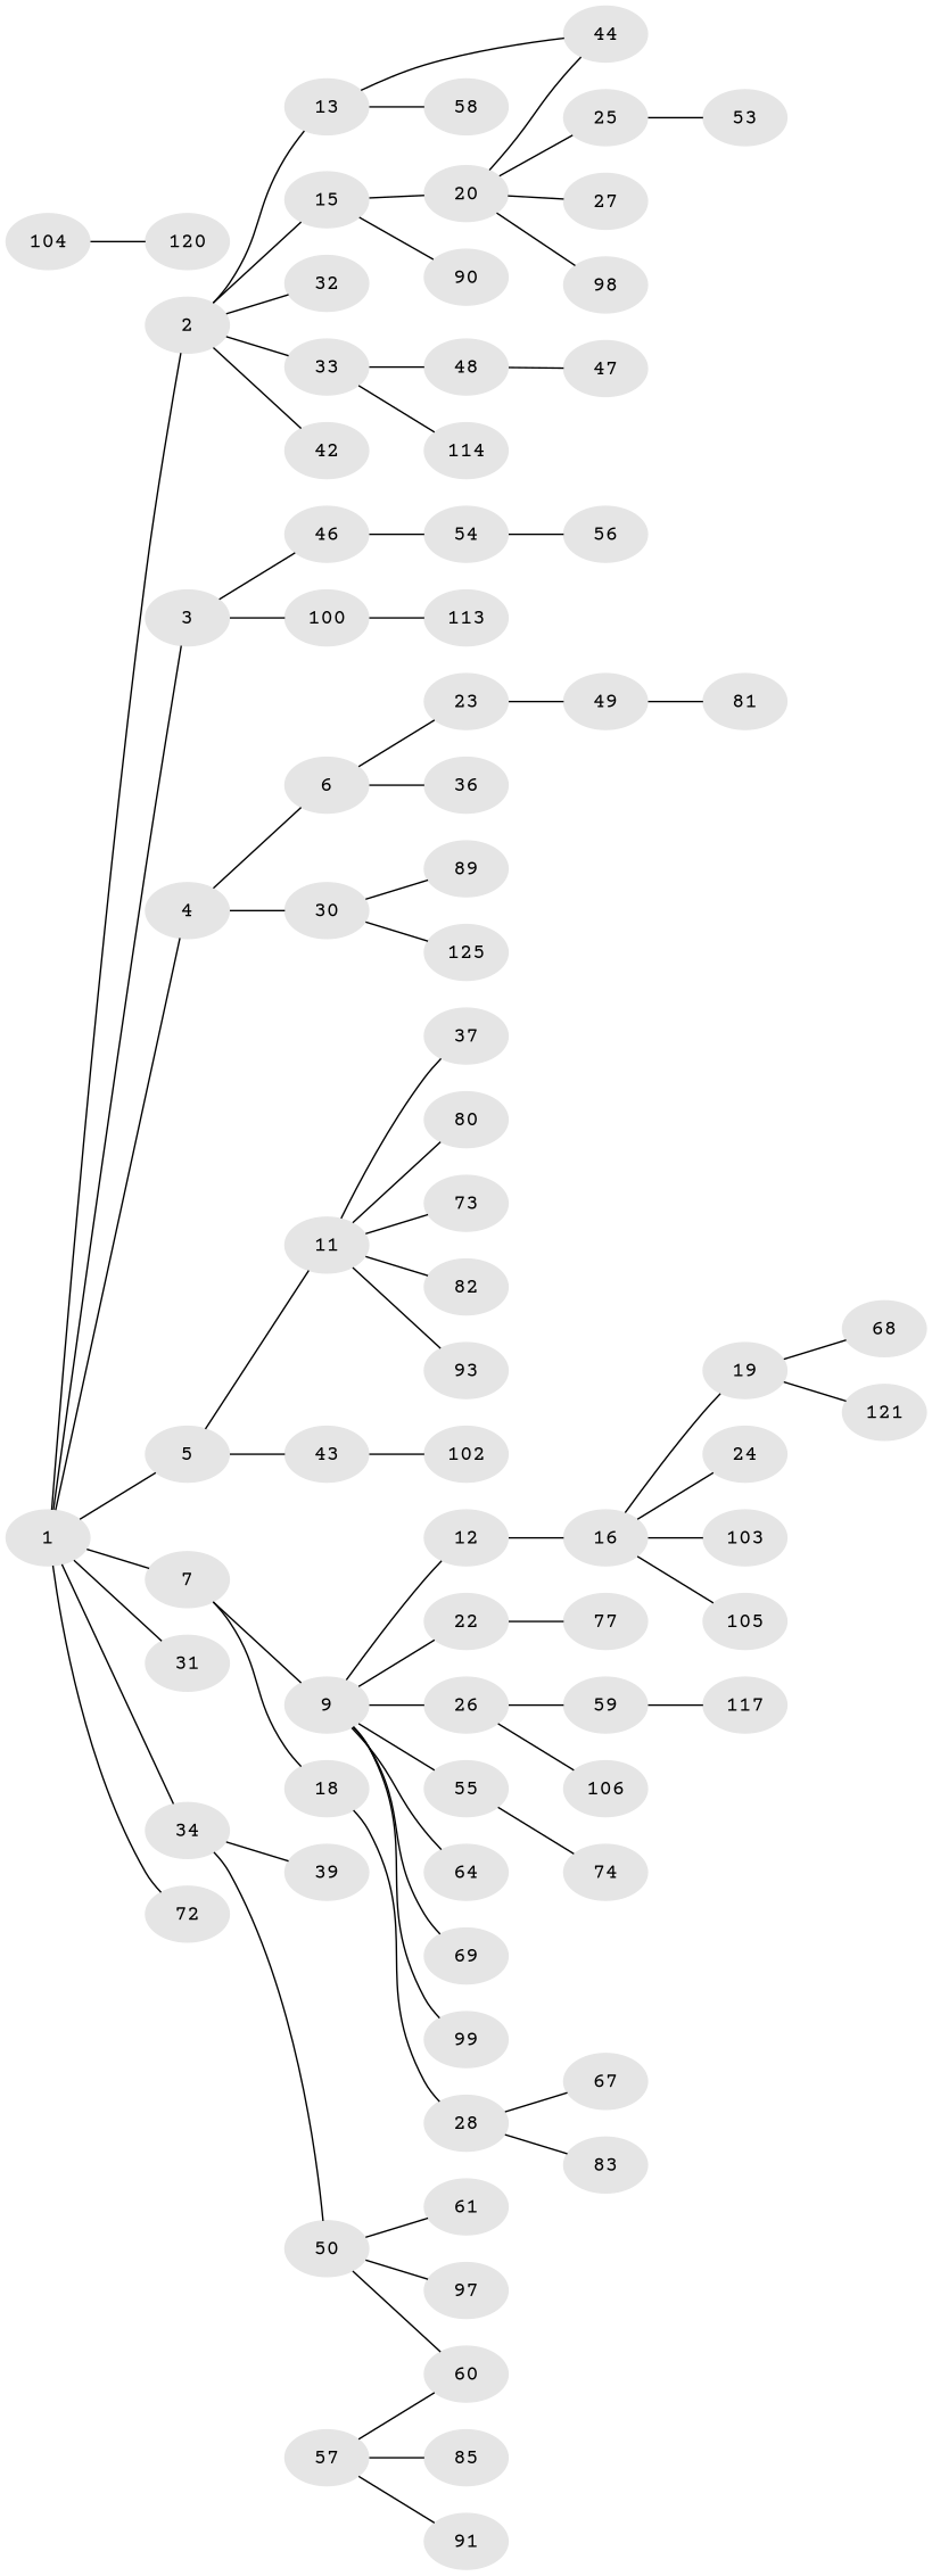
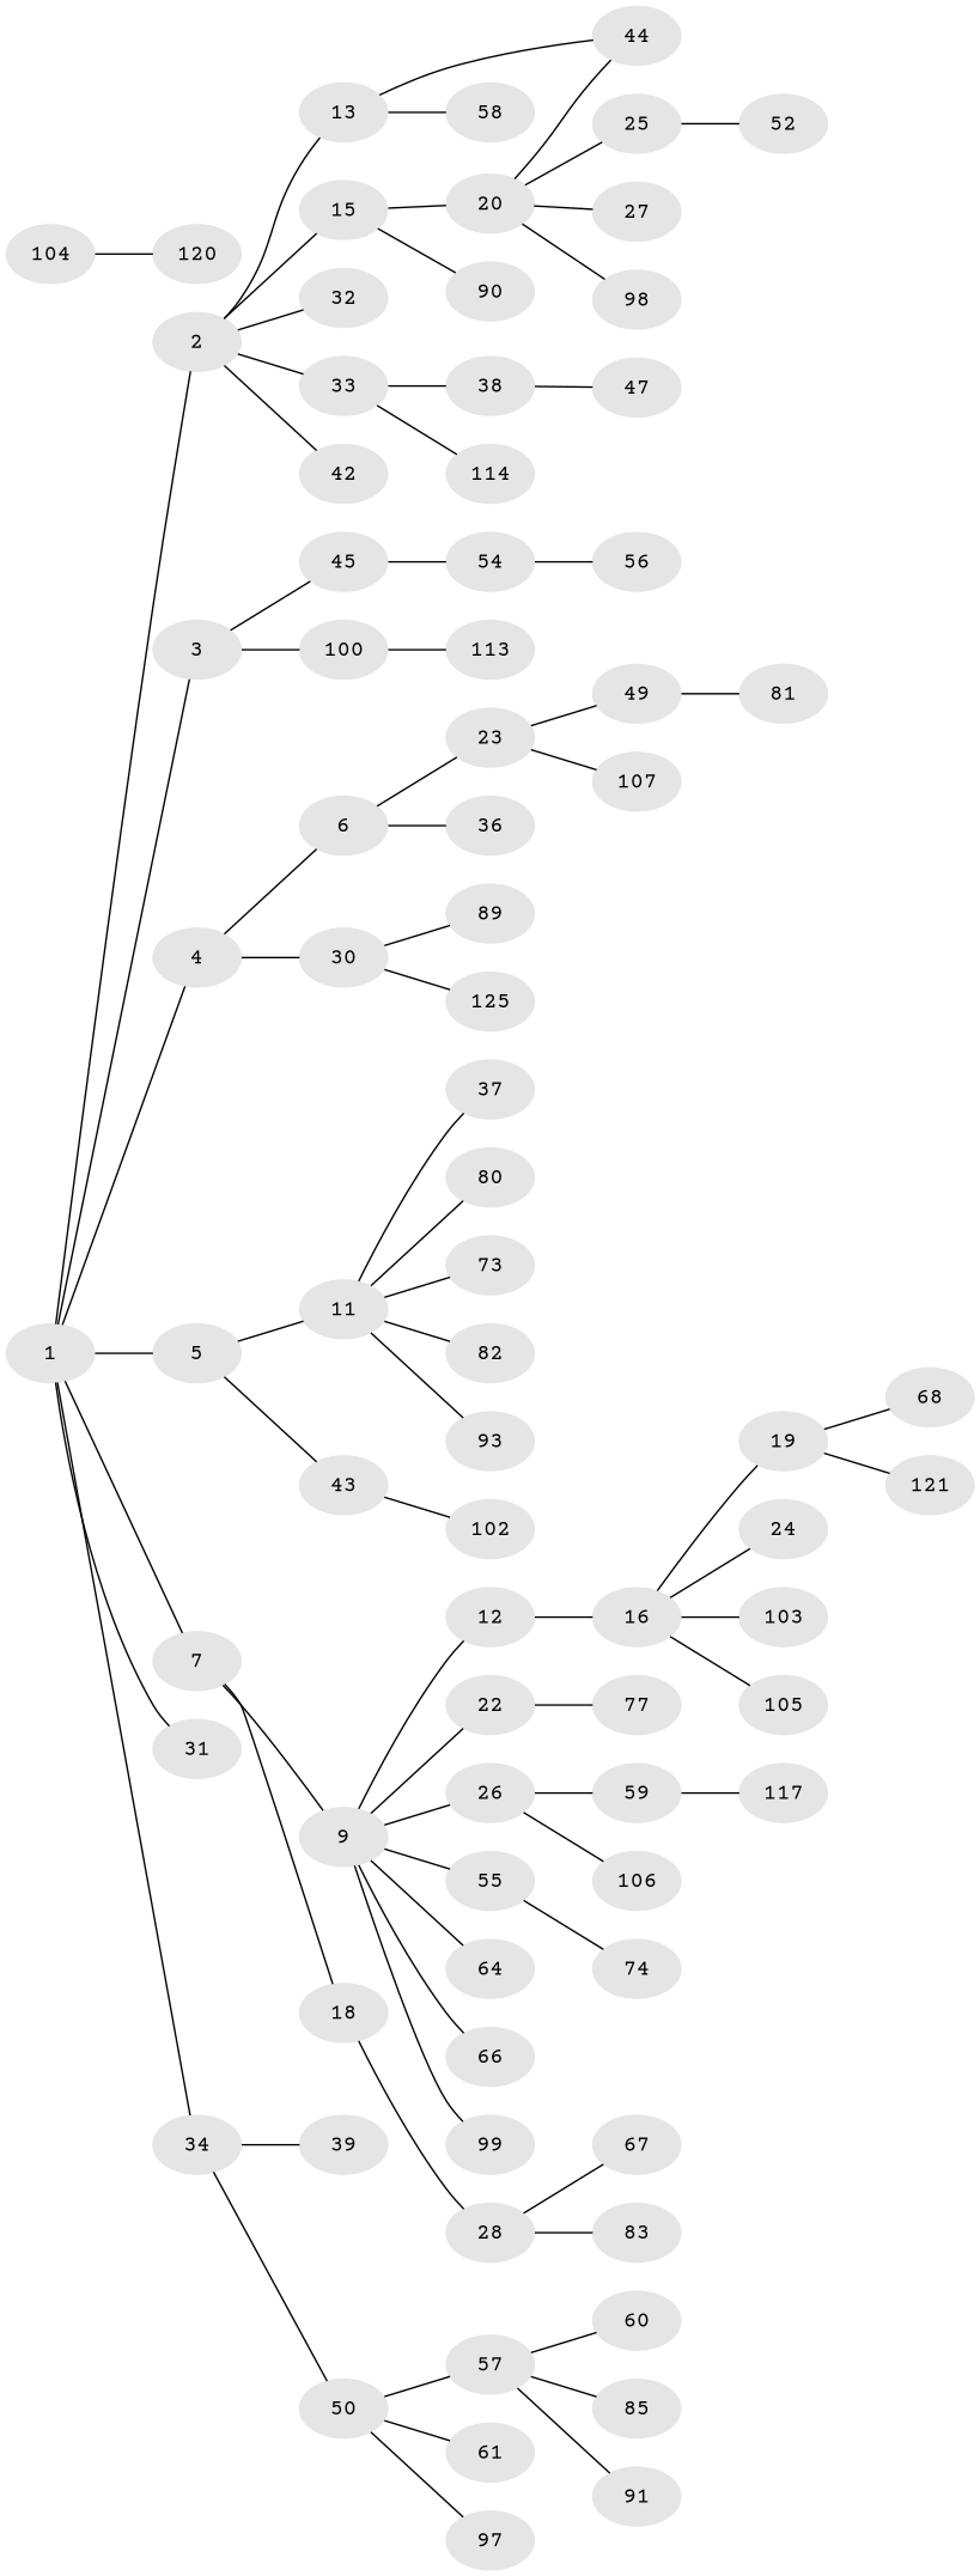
  graph {
    fontname="Courier Prime"
    rankdir=LR
    node [color=gray90 fontname="Courier Prime" style=filled]
    edge [fontname="Courier Prime"]
    1 [super="+17"]
    2 [super="+8"]
    3 [super="+79"]
    4 [super="+78"]
    5
    7
    31 [super="+76"]
    34
-   72
    13 [super="+29"]
    15
    32
    33 [super="+35"]
    42
-   46 [super="+123"]
+   46 [super="+123" label=45]
    100
    6
    30 [super="+84"]
    11 [super="+14"]
    43 [super="+48"]
    9 [super="+10"]
    18
    39 [super="+111"]
    50
    44
    58
    20 [super="+21"]
    90
-   38 [super="+80" label=48]
+   38 [super="+80"]
    114
    54 [super="+108"]
    113
    23 [super="+45"]
    36 [super="+95"]
    89
    125
    37 [super="+87"]
    n38 [label=80]
    73 [super="+109"]
    82 [super="+115"]
    93
    102
    49 [super="+52"]
+   107 [super="+118"]
    12 [super="+65"]
    22 [super="+110"]
    26 [super="+116"]
    55 [super="+101"]
    64 [super="+86"]
-   69
+   69 [label=66]
    99
    28 [super="+40"]
    16 [super="+41"]
    77 [super="+94"]
    59 [super="+112"]
    106 [super="+124"]
    74
    19 [super="+66"]
    24
    103
    105
    25 [super="+71"]
    27
    98
    68
    121
    67
    83
-   53 [super="+92"]
+   53 [super="+92" label=52]
    104 [super="+122"]
    120
    81
    117
    47 [super="+63"]
    57 [super="+75"]
    61 [super="+119"]
    97
    56
    60 [super="+96"]
    85 [super="+88"]
    91
    1 -- 2
    1 -- 3
    1 -- 4
    1 -- 5
    1 -- 7
    1 -- 31
    1 -- 34
-   1 -- 72
    2 -- 13
    2 -- 15
    2 -- 32
    2 -- 33
    2 -- 42
    3 -- 46
    3 -- 100
    4 -- 6
    4 -- 30
    5 -- 11
    5 -- 43
    7 -- 9
    7 -- 18
    34 -- 39
    34 -- 50
    13 -- 44
    13 -- 58
    15 -- 20
    15 -- 90
    33 -- 38
    33 -- 114
    46 -- 54
    100 -- 113
    6 -- 23
    6 -- 36
    30 -- 89
    30 -- 125
    11 -- 37
    11 -- n38
    11 -- 73
    11 -- 82
    11 -- 93
    43 -- 102
    9 -- 12
    9 -- 22
    9 -- 26
    9 -- 55
    9 -- 64
    9 -- 69
    9 -- 99
    18 -- 28
-   50 -- 60
+   50 -- 57
    50 -- 61
    50 -- 97
    20 -- 44
    20 -- 25
    20 -- 27
    20 -- 98
    38 -- 47
    54 -- 56
    23 -- 49
+   23 -- 107
    49 -- 81
    12 -- 16
    22 -- 77
    26 -- 59
    26 -- 106
    55 -- 74
    28 -- 67
    28 -- 83
    16 -- 19
    16 -- 24
    16 -- 103
    16 -- 105
    59 -- 117
    19 -- 68
    19 -- 121
    25 -- 53
    104 -- 120
    57 -- 60
    57 -- 85
    57 -- 91
  }
